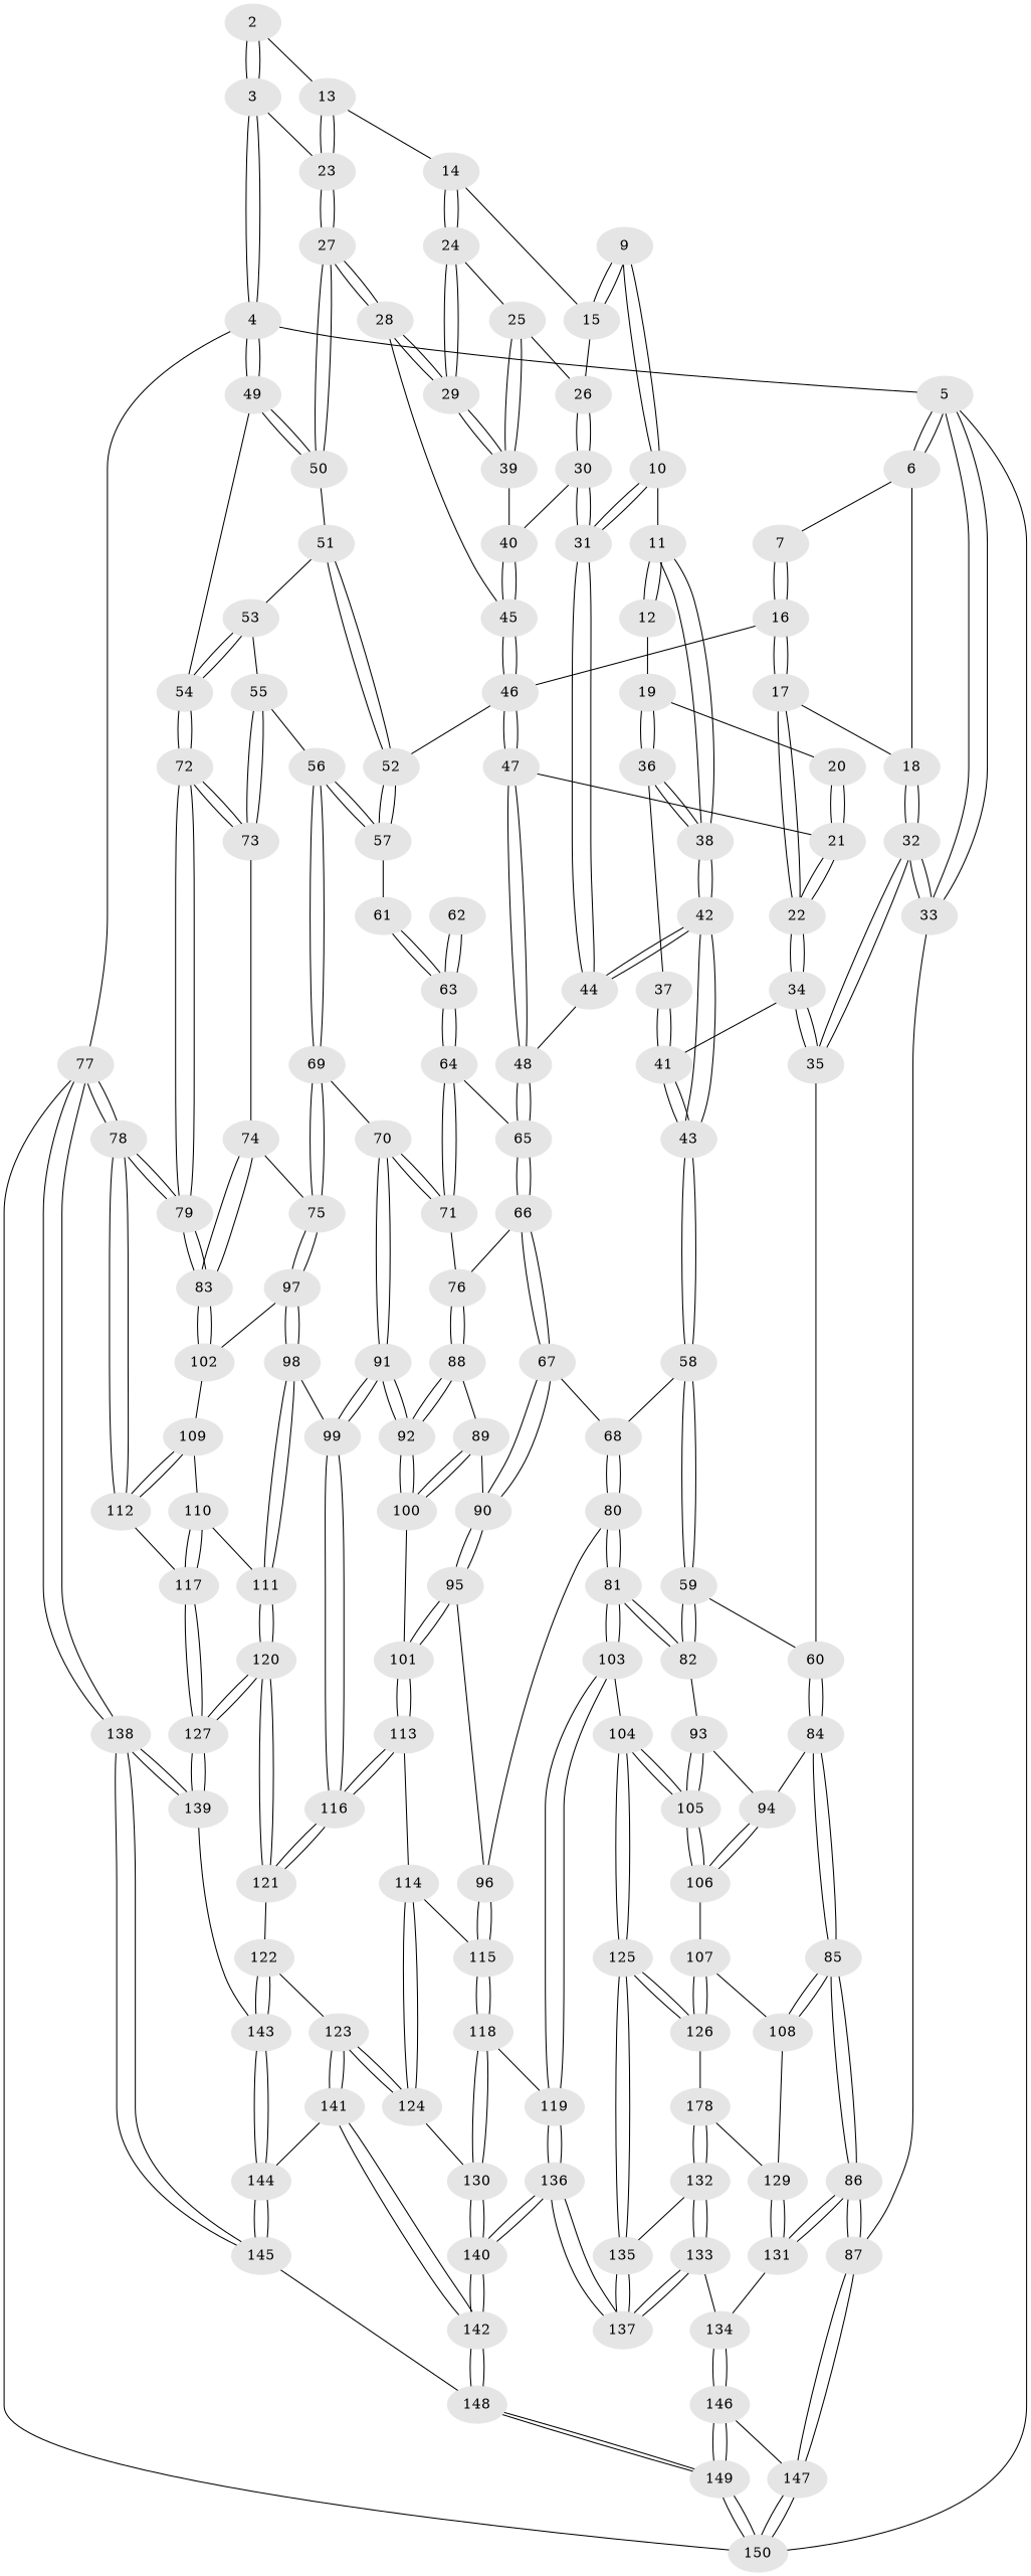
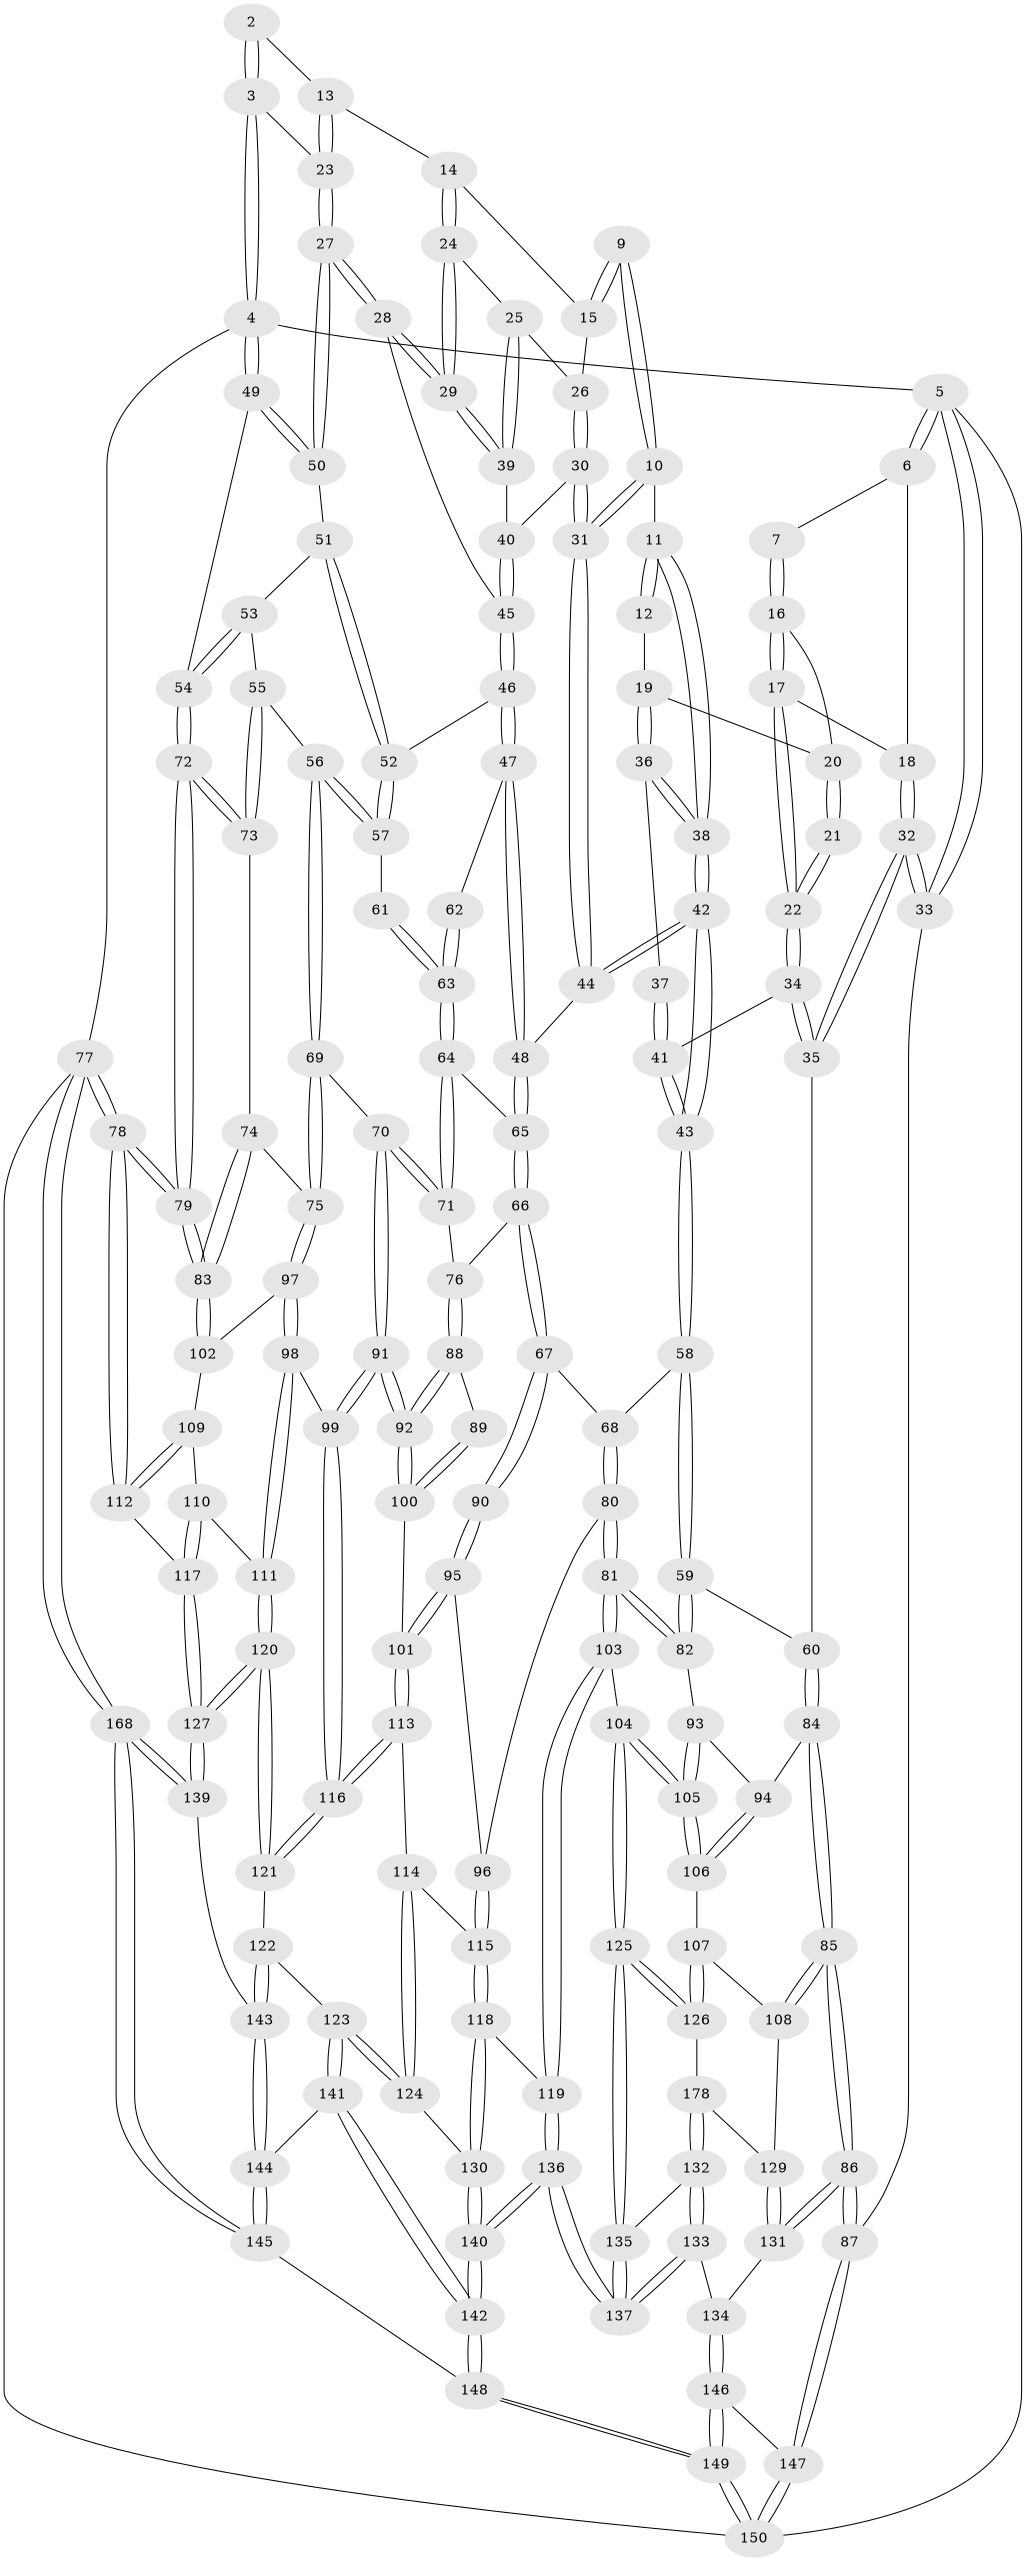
  graph {
    node [color=gray90 style=filled]
    2
    3
    13
    9
    10
    15
    4
    23
    14
    5
    49
    77
    27
    6
    33
    150
    50
    54
    78
-   138
+   138 [label=168]
    7
    18
    87
    16
    32
    17
    20
    12
    19
    11
    31
    26
    38
    44
    42
    36
    24
    25
    29
    30
    22
    21
    34
    35
    37
    41
    28
    39
    40
    45
    51
    46
    48
    60
    147
    43
    84
    58
    59
    68
    65
    47
    52
    62
    57
    63
    66
    72
    53
    55
    61
    56
    73
    79
    69
    74
    70
    75
    82
    80
    93
    85
    94
    64
    71
    76
    67
    90
    88
    95
    81
    96
    91
    97
    92
    99
    83
    102
    98
    89
    112
    139
    145
    117
    103
    115
    104
    119
    105
    109
    86
    108
    106
    131
    129
    134
    100
    101
    116
    107
    113
    118
    111
    120
    121
    114
    110
    125
    136
    126
    135
    n132 [label=178]
    127
    124
    130
    122
    140
    137
    123
    143
    141
    144
    142
    132
    133
    146
    149
    148
    2 -- 3
    2 -- 3
    2 -- 13
    3 -- 4
    3 -- 4
    3 -- 23
    13 -- 23
    13 -- 23
    13 -- 14
    9 -- 10
    9 -- 10
    9 -- 15
    9 -- 15
    10 -- 11
    10 -- 31
    10 -- 31
    15 -- 26
    4 -- 5
    4 -- 49
    4 -- 49
    4 -- 77
    23 -- 27
    23 -- 27
    14 -- 15
    14 -- 24
    14 -- 24
    5 -- 6
    5 -- 6
    5 -- 33
    5 -- 33
    5 -- 150
    49 -- 50
    49 -- 50
    49 -- 54
    77 -- 150
    77 -- 78
    77 -- 78
    77 -- 138
    77 -- 138
    27 -- 50
    27 -- 50
    27 -- 28
    27 -- 28
    6 -- 7
    6 -- 18
    33 -- 87
    50 -- 51
    54 -- 72
    54 -- 72
    78 -- 79
    78 -- 79
    78 -- 112
    78 -- 112
    138 -- 139
    138 -- 139
    138 -- 145
    138 -- 145
    7 -- 16
    7 -- 16
    18 -- 32
    18 -- 32
    87 -- 147
    87 -- 147
    16 -- 17
    16 -- 17
-   16 -- 46
+   16 -- 20
    32 -- 33
    32 -- 33
    32 -- 35
    32 -- 35
    17 -- 18
    17 -- 22
    17 -- 22
    20 -- 21
    20 -- 21
    12 -- 19
    19 -- 20
    19 -- 36
    19 -- 36
    11 -- 12
    11 -- 12
    11 -- 38
    11 -- 38
    31 -- 44
    31 -- 44
    26 -- 30
    26 -- 30
    38 -- 42
    38 -- 42
    44 -- 48
    42 -- 44
    42 -- 44
    42 -- 43
    42 -- 43
    36 -- 38
    36 -- 38
    36 -- 37
    24 -- 25
    24 -- 29
    24 -- 29
    25 -- 26
    25 -- 39
    25 -- 39
    29 -- 39
    29 -- 39
    30 -- 31
    30 -- 31
    30 -- 40
    22 -- 34
    22 -- 34
    21 -- 22
    21 -- 22
    34 -- 35
    34 -- 35
    34 -- 41
    35 -- 60
    37 -- 41
    37 -- 41
    41 -- 43
    41 -- 43
    28 -- 29
    28 -- 29
    28 -- 45
    39 -- 40
    40 -- 45
    40 -- 45
    45 -- 46
    45 -- 46
    51 -- 52
    51 -- 52
    51 -- 53
    46 -- 47
    46 -- 47
    46 -- 52
    48 -- 65
    48 -- 65
    60 -- 84
    60 -- 84
    147 -- 150
    147 -- 150
    43 -- 58
    43 -- 58
    84 -- 85
    84 -- 85
    84 -- 94
    58 -- 59
    58 -- 59
    58 -- 68
    59 -- 60
    59 -- 82
    59 -- 82
    68 -- 80
    68 -- 80
    65 -- 66
    65 -- 66
    47 -- 48
    47 -- 48
-   47 -- 21
+   47 -- 62
    52 -- 57
    52 -- 57
    62 -- 63
    62 -- 63
    57 -- 61
    63 -- 64
    63 -- 64
    66 -- 76
    66 -- 67
    66 -- 67
    72 -- 73
    72 -- 73
    72 -- 79
    72 -- 79
    53 -- 54
    53 -- 54
    53 -- 55
    55 -- 56
    55 -- 73
    55 -- 73
    61 -- 63
    61 -- 63
    56 -- 57
    56 -- 57
    56 -- 69
    56 -- 69
    73 -- 74
    79 -- 83
    79 -- 83
    69 -- 70
    69 -- 75
    69 -- 75
    74 -- 75
    74 -- 83
    74 -- 83
    70 -- 71
    70 -- 71
    70 -- 91
    70 -- 91
    75 -- 97
    75 -- 97
    82 -- 93
    80 -- 81
    80 -- 81
    80 -- 96
    93 -- 94
    93 -- 105
    93 -- 105
    85 -- 86
    85 -- 86
    85 -- 108
    85 -- 108
    94 -- 106
    94 -- 106
    64 -- 65
    64 -- 71
    64 -- 71
    71 -- 76
    76 -- 88
    76 -- 88
    67 -- 68
    67 -- 90
    67 -- 90
    90 -- 95
    90 -- 95
    88 -- 92
    88 -- 92
    88 -- 89
    95 -- 96
    95 -- 101
    95 -- 101
    81 -- 82
    81 -- 82
    81 -- 103
    81 -- 103
    96 -- 115
    96 -- 115
    91 -- 92
    91 -- 92
    91 -- 99
    91 -- 99
    97 -- 102
    97 -- 98
    97 -- 98
    92 -- 100
    92 -- 100
    99 -- 116
    99 -- 116
    83 -- 102
    83 -- 102
    102 -- 109
    98 -- 99
    98 -- 111
    98 -- 111
-   89 -- 90
    89 -- 100
    89 -- 100
    112 -- 117
    139 -- 143
    145 -- 148
    117 -- 127
    117 -- 127
    103 -- 104
    103 -- 119
    103 -- 119
    115 -- 118
    115 -- 118
    104 -- 105
    104 -- 105
    104 -- 125
    104 -- 125
    119 -- 136
    119 -- 136
    105 -- 106
    105 -- 106
    109 -- 112
    109 -- 112
    109 -- 110
    86 -- 87
    86 -- 87
    86 -- 131
    86 -- 131
    108 -- 129
    106 -- 107
    131 -- 134
    129 -- 131
    129 -- 131
    134 -- 146
    134 -- 146
    100 -- 101
    101 -- 113
    101 -- 113
    116 -- 121
    116 -- 121
    107 -- 108
    107 -- 126
    107 -- 126
    113 -- 116
    113 -- 116
    113 -- 114
    118 -- 119
    118 -- 130
    118 -- 130
    111 -- 120
    111 -- 120
    120 -- 121
    120 -- 121
    120 -- 127
    120 -- 127
    121 -- 122
    114 -- 115
    114 -- 124
    114 -- 124
    110 -- 117
    110 -- 117
    110 -- 111
    125 -- 126
    125 -- 126
    125 -- 135
    125 -- 135
    136 -- 140
    136 -- 140
    136 -- 137
    136 -- 137
    126 -- n132
    135 -- 137
    135 -- 137
    n132 -- 129
    n132 -- 132
    n132 -- 132
    127 -- 139
    127 -- 139
    124 -- 130
    130 -- 140
    130 -- 140
    122 -- 123
    122 -- 143
    122 -- 143
    140 -- 142
    140 -- 142
    123 -- 124
    123 -- 124
    123 -- 141
    123 -- 141
    143 -- 144
    143 -- 144
    141 -- 144
    141 -- 142
    141 -- 142
    144 -- 145
    144 -- 145
    142 -- 148
    142 -- 148
    132 -- 135
    132 -- 133
    132 -- 133
    133 -- 134
    133 -- 137
    133 -- 137
    146 -- 147
    146 -- 149
    146 -- 149
    149 -- 150
    149 -- 150
    148 -- 149
    148 -- 149
  }
